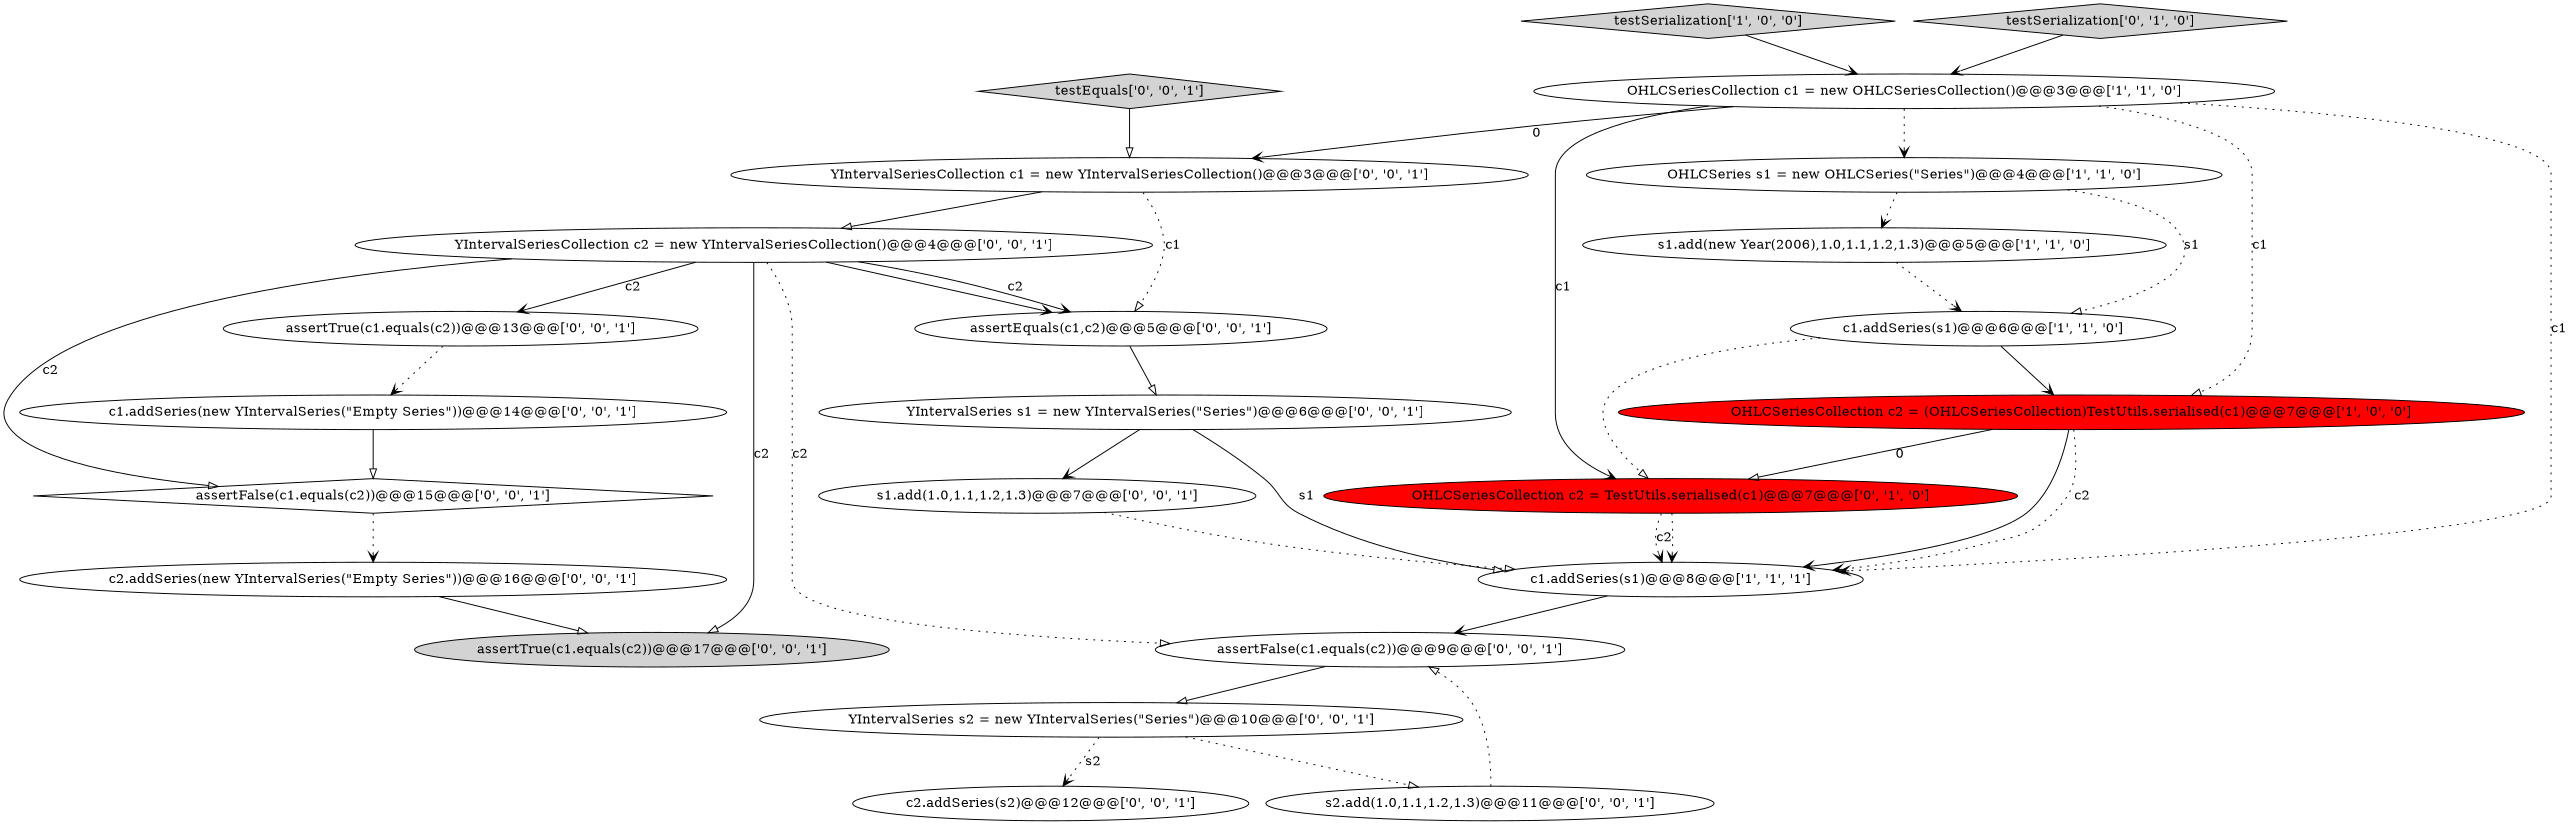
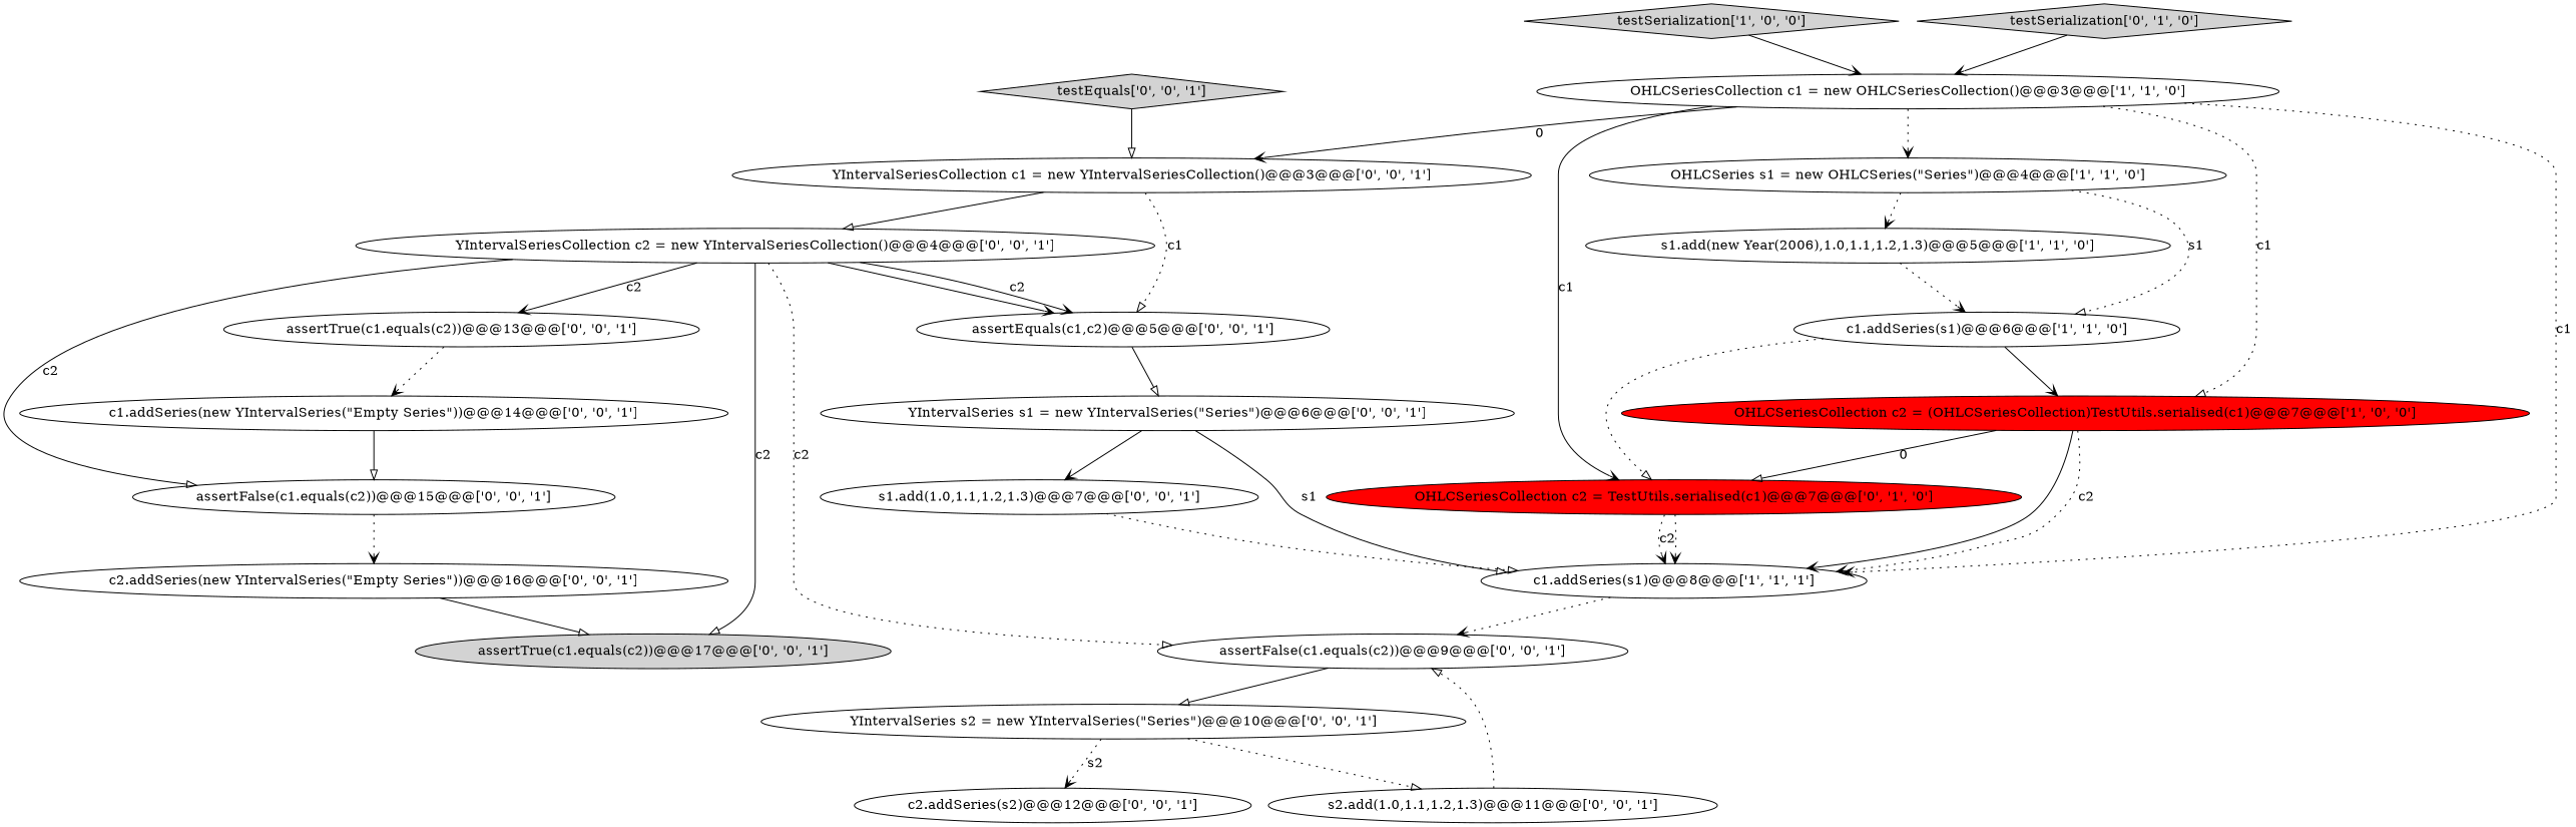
  digraph {
    node [fillcolor=white shape=ellipse style=filled]
    edge [arrowhead=vee style=solid]
    n1 [fillcolor=lightgray label="testSerialization['1', '0', '0']" shape=diamond]
    n2 [label="OHLCSeriesCollection c1 = new OHLCSeriesCollection()@@@3@@@['1', '1', '0']"]
    n3 [fillcolor=red label="OHLCSeriesCollection c2 = TestUtils.serialised(c1)@@@7@@@['0', '1', '0']"]
    n4 [fillcolor=red label="OHLCSeriesCollection c2 = (OHLCSeriesCollection)TestUtils.serialised(c1)@@@7@@@['1', '0', '0']"]
    n5 [label="c1.addSeries(s1)@@@8@@@['1', '1', '1']"]
    n6 [label="OHLCSeries s1 = new OHLCSeries(\"Series\")@@@4@@@['1', '1', '0']"]
    n7 [label="YIntervalSeriesCollection c1 = new YIntervalSeriesCollection()@@@3@@@['0', '0', '1']"]
    n8 [label="assertFalse(c1.equals(c2))@@@9@@@['0', '0', '1']"]
    n9 [label="YIntervalSeries s2 = new YIntervalSeries(\"Series\")@@@10@@@['0', '0', '1']"]
    n10 [label="c2.addSeries(s2)@@@12@@@['0', '0', '1']"]
    n11 [label="s2.add(1.0,1.1,1.2,1.3)@@@11@@@['0', '0', '1']"]
    n12 [label="c1.addSeries(s1)@@@6@@@['1', '1', '0']"]
    n13 [label="YIntervalSeries s1 = new YIntervalSeries(\"Series\")@@@6@@@['0', '0', '1']"]
    n14 [label="s1.add(1.0,1.1,1.2,1.3)@@@7@@@['0', '0', '1']"]
    n15 [label="s1.add(new Year(2006),1.0,1.1,1.2,1.3)@@@5@@@['1', '1', '0']"]
    n16 [label="assertEquals(c1,c2)@@@5@@@['0', '0', '1']"]
    n17 [label="YIntervalSeriesCollection c2 = new YIntervalSeriesCollection()@@@4@@@['0', '0', '1']"]
    n18 [fillcolor=lightgray label="testEquals['0', '0', '1']" shape=diamond]
    n19 [fillcolor=lightgray label="assertTrue(c1.equals(c2))@@@17@@@['0', '0', '1']"]
    n20 [label="c1.addSeries(new YIntervalSeries(\"Empty Series\"))@@@14@@@['0', '0', '1']"]
-   n21 [label="assertFalse(c1.equals(c2))@@@15@@@['0', '0', '1']" shape=diamond]
+   n21 [label="assertFalse(c1.equals(c2))@@@15@@@['0', '0', '1']"]
    n22 [label="c2.addSeries(new YIntervalSeries(\"Empty Series\"))@@@16@@@['0', '0', '1']"]
    n23 [label="assertTrue(c1.equals(c2))@@@13@@@['0', '0', '1']"]
    n24 [fillcolor=lightgray label="testSerialization['0', '1', '0']" shape=diamond]
    n1 -> n2
    n2 -> n3 [label=c1]
    n2 -> n4 [arrowhead=onormal label=c1 style=dotted]
    n2 -> n5 [label=c1 style=dotted]
    n2 -> n6 [style=dotted]
    n2 -> n7 [label=0]
    n3 -> n5 [label=c2 style=dotted]
    n3 -> n5 [style=dotted]
    n4 -> n3 [arrowhead=onormal label=0]
    n4 -> n5
    n4 -> n5 [label=c2 style=dotted]
-   n5 -> n8
+   n5 -> n8 [style=dotted]
    n6 -> n12 [arrowhead=onormal label=s1 style=dotted]
    n6 -> n15 [style=dotted]
    n7 -> n16 [arrowhead=onormal label=c1 style=dotted]
    n7 -> n17 [arrowhead=onormal]
    n8 -> n9 [arrowhead=onormal]
    n9 -> n10 [label=s2 style=dotted]
    n9 -> n11 [arrowhead=onormal style=dotted]
    n11 -> n8 [arrowhead=onormal style=dotted]
    n12 -> n3 [arrowhead=onormal style=dotted]
    n12 -> n4
    n13 -> n5 [arrowhead=onormal label=s1]
    n13 -> n14
    n14 -> n5 [arrowhead=onormal style=dotted]
    n15 -> n12 [style=dotted]
    n16 -> n13 [arrowhead=onormal]
    n17 -> n8 [arrowhead=onormal label=c2 style=dotted]
    n17 -> n16
    n17 -> n16 [label=c2]
    n17 -> n19 [arrowhead=onormal label=c2]
    n17 -> n21 [arrowhead=onormal label=c2]
    n17 -> n23 [label=c2]
    n18 -> n7 [arrowhead=onormal]
    n20 -> n21 [arrowhead=onormal]
    n21 -> n22 [style=dotted]
    n22 -> n19 [arrowhead=onormal]
    n23 -> n20 [style=dotted]
    n24 -> n2
  }
